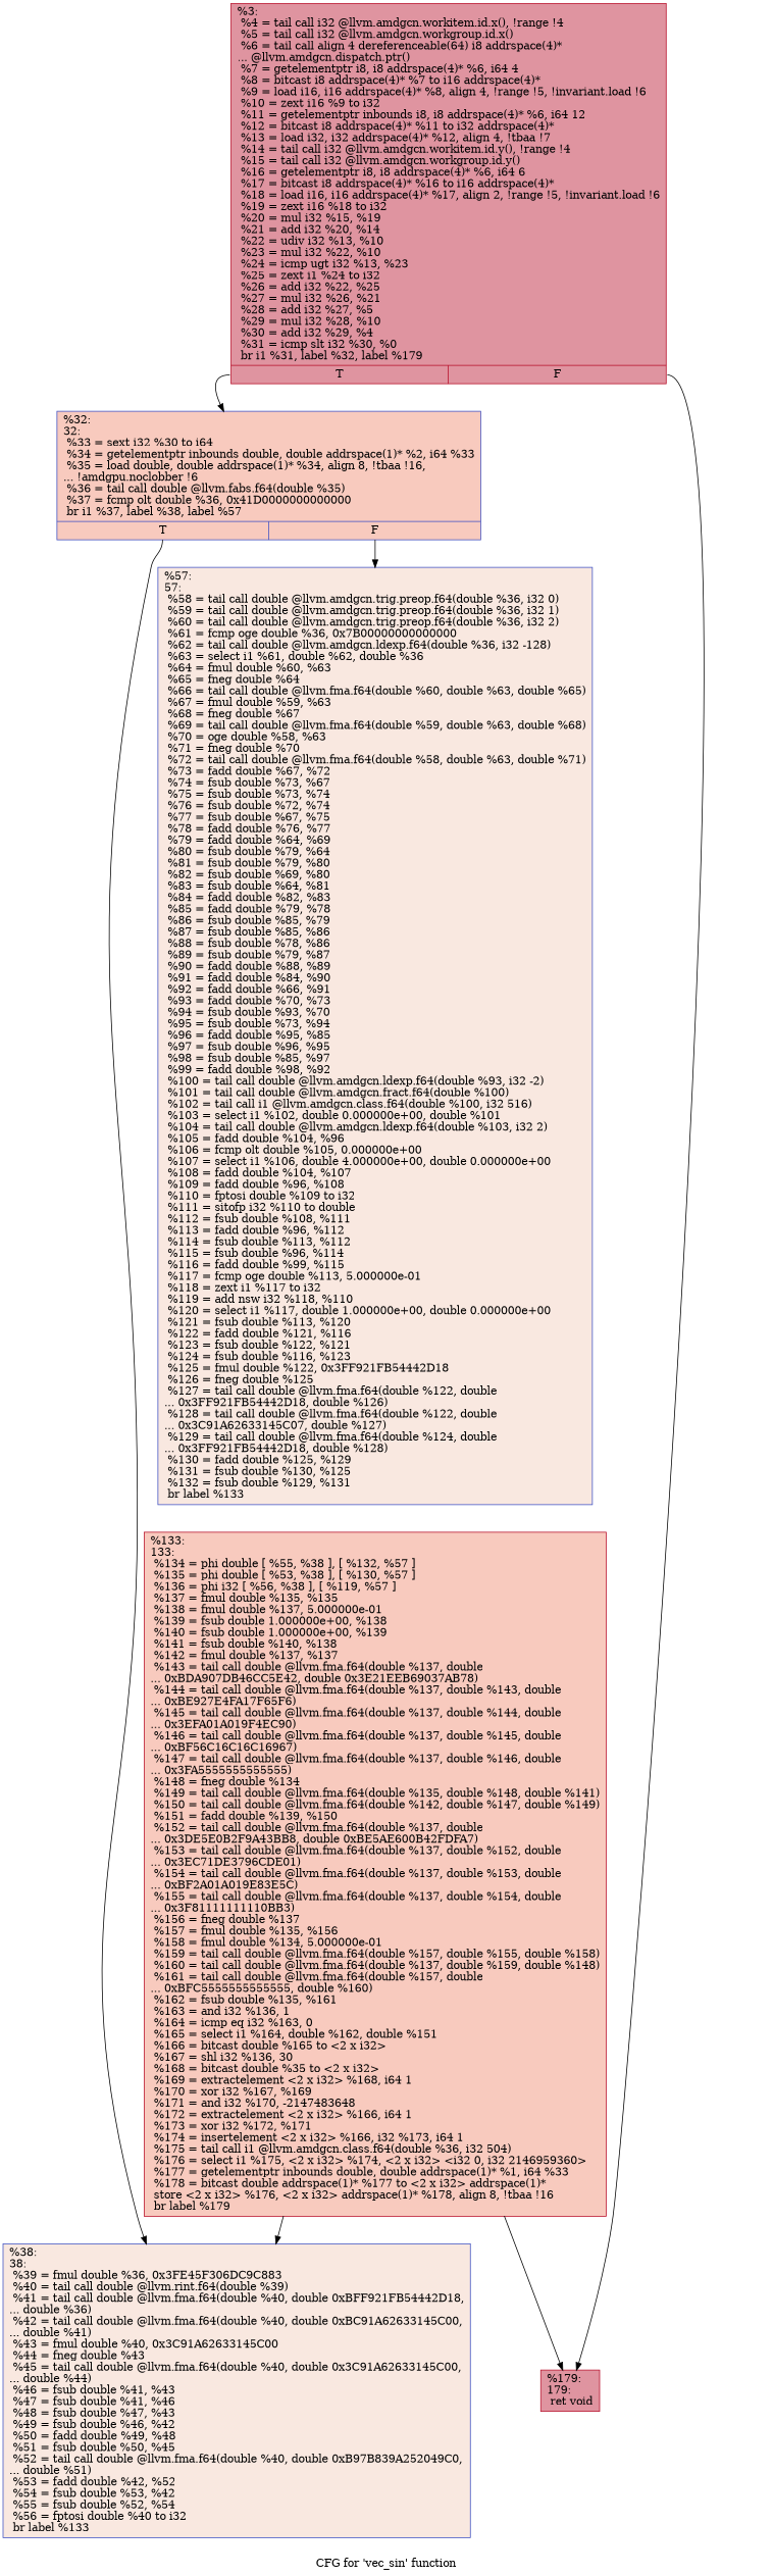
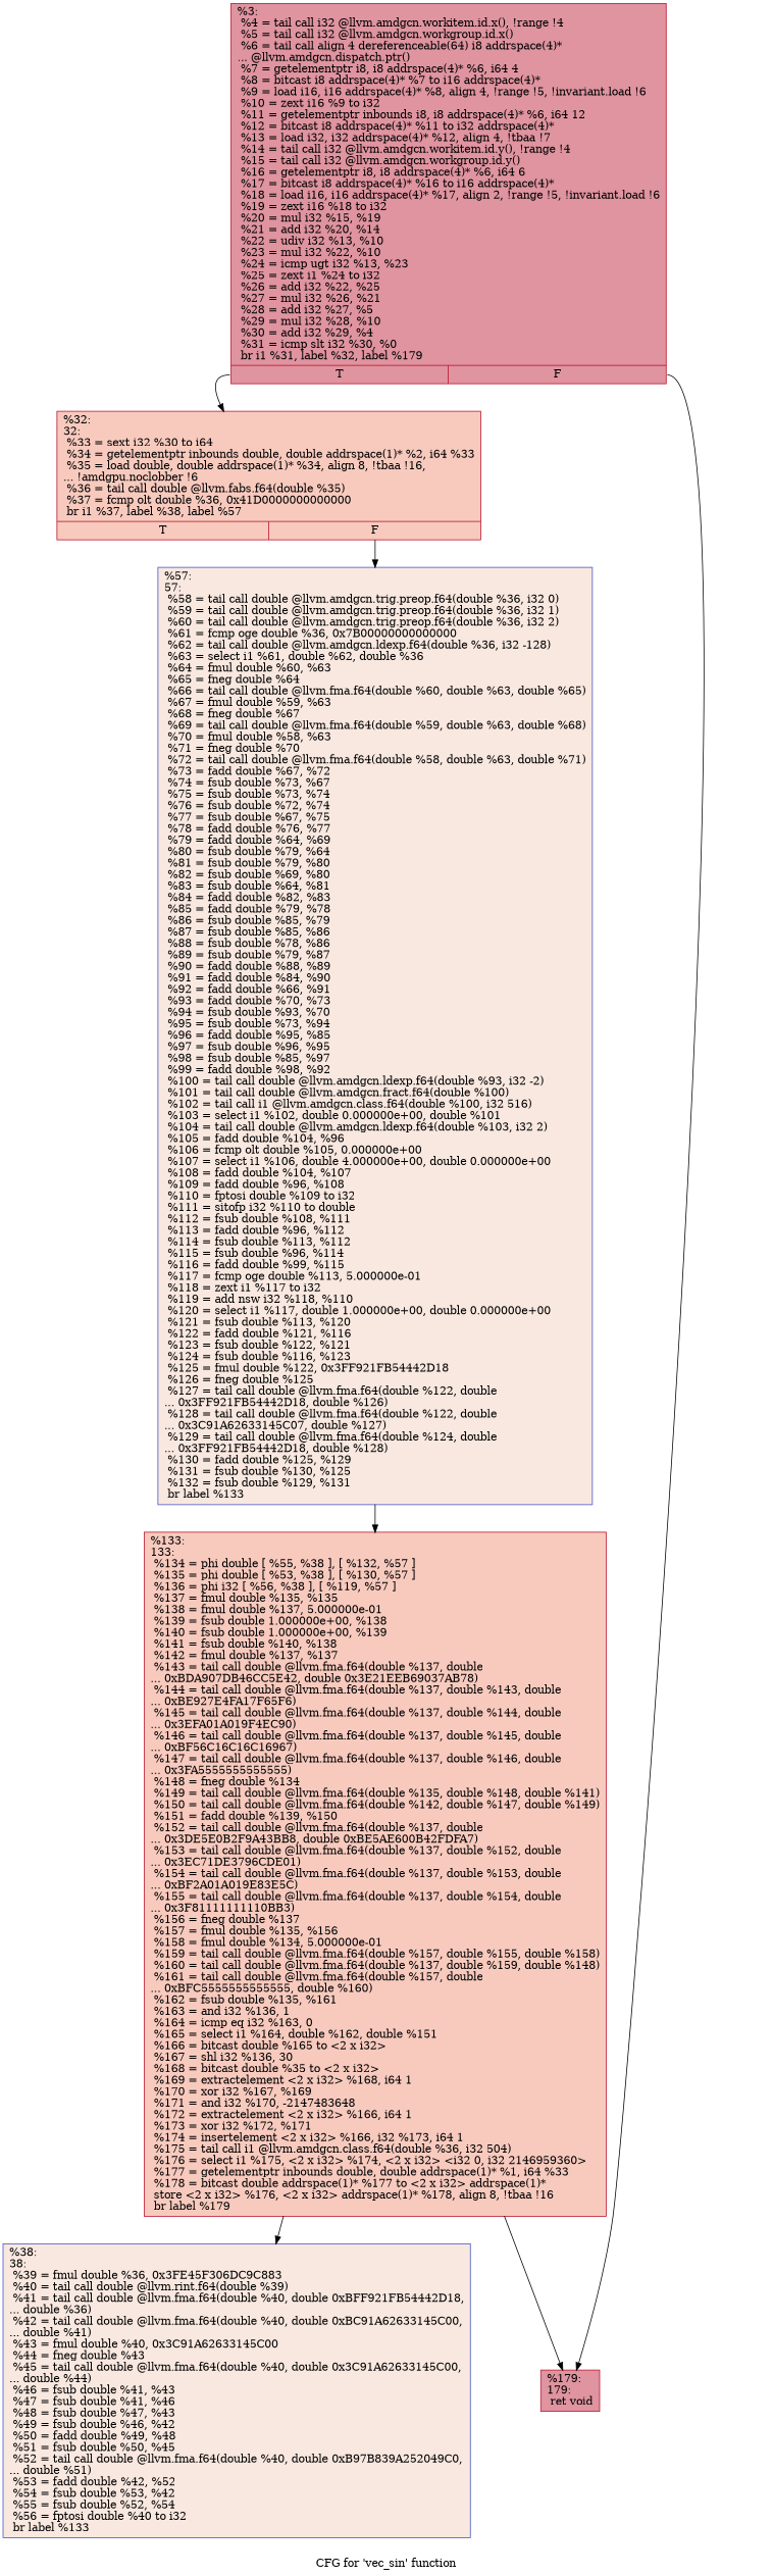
  digraph {
    label="CFG for 'vec_sin' function"
    node [color="#b70d28ff" fillcolor="#b70d2870" shape=record style=filled]
    n1 [label="{%3:\l  %4 = tail call i32 @llvm.amdgcn.workitem.id.x(), !range !4\l  %5 = tail call i32 @llvm.amdgcn.workgroup.id.x()\l  %6 = tail call align 4 dereferenceable(64) i8 addrspace(4)*\l... @llvm.amdgcn.dispatch.ptr()\l  %7 = getelementptr i8, i8 addrspace(4)* %6, i64 4\l  %8 = bitcast i8 addrspace(4)* %7 to i16 addrspace(4)*\l  %9 = load i16, i16 addrspace(4)* %8, align 4, !range !5, !invariant.load !6\l  %10 = zext i16 %9 to i32\l  %11 = getelementptr inbounds i8, i8 addrspace(4)* %6, i64 12\l  %12 = bitcast i8 addrspace(4)* %11 to i32 addrspace(4)*\l  %13 = load i32, i32 addrspace(4)* %12, align 4, !tbaa !7\l  %14 = tail call i32 @llvm.amdgcn.workitem.id.y(), !range !4\l  %15 = tail call i32 @llvm.amdgcn.workgroup.id.y()\l  %16 = getelementptr i8, i8 addrspace(4)* %6, i64 6\l  %17 = bitcast i8 addrspace(4)* %16 to i16 addrspace(4)*\l  %18 = load i16, i16 addrspace(4)* %17, align 2, !range !5, !invariant.load !6\l  %19 = zext i16 %18 to i32\l  %20 = mul i32 %15, %19\l  %21 = add i32 %20, %14\l  %22 = udiv i32 %13, %10\l  %23 = mul i32 %22, %10\l  %24 = icmp ugt i32 %13, %23\l  %25 = zext i1 %24 to i32\l  %26 = add i32 %22, %25\l  %27 = mul i32 %26, %21\l  %28 = add i32 %27, %5\l  %29 = mul i32 %28, %10\l  %30 = add i32 %29, %4\l  %31 = icmp slt i32 %30, %0\l  br i1 %31, label %32, label %179\l|{<s0>T|<s1>F}}"]
-   n2 [color="#3d50c3ff" fillcolor="#ef886b70" label="{%32:\l32:                                               \l  %33 = sext i32 %30 to i64\l  %34 = getelementptr inbounds double, double addrspace(1)* %2, i64 %33\l  %35 = load double, double addrspace(1)* %34, align 8, !tbaa !16,\l... !amdgpu.noclobber !6\l  %36 = tail call double @llvm.fabs.f64(double %35)\l  %37 = fcmp olt double %36, 0x41D0000000000000\l  br i1 %37, label %38, label %57\l|{<s0>T|<s1>F}}"]
+   n2 [fillcolor="#ef886b70" label="{%32:\l32:                                               \l  %33 = sext i32 %30 to i64\l  %34 = getelementptr inbounds double, double addrspace(1)* %2, i64 %33\l  %35 = load double, double addrspace(1)* %34, align 8, !tbaa !16,\l... !amdgpu.noclobber !6\l  %36 = tail call double @llvm.fabs.f64(double %35)\l  %37 = fcmp olt double %36, 0x41D0000000000000\l  br i1 %37, label %38, label %57\l|{<s0>T|<s1>F}}"]
    n3 [label="{%179:\l179:                                              \l  ret void\l}"]
    n4 [color="#3d50c3ff" fillcolor="#f1ccb870" label="{%38:\l38:                                               \l  %39 = fmul double %36, 0x3FE45F306DC9C883\l  %40 = tail call double @llvm.rint.f64(double %39)\l  %41 = tail call double @llvm.fma.f64(double %40, double 0xBFF921FB54442D18,\l... double %36)\l  %42 = tail call double @llvm.fma.f64(double %40, double 0xBC91A62633145C00,\l... double %41)\l  %43 = fmul double %40, 0x3C91A62633145C00\l  %44 = fneg double %43\l  %45 = tail call double @llvm.fma.f64(double %40, double 0x3C91A62633145C00,\l... double %44)\l  %46 = fsub double %41, %43\l  %47 = fsub double %41, %46\l  %48 = fsub double %47, %43\l  %49 = fsub double %46, %42\l  %50 = fadd double %49, %48\l  %51 = fsub double %50, %45\l  %52 = tail call double @llvm.fma.f64(double %40, double 0xB97B839A252049C0,\l... double %51)\l  %53 = fadd double %42, %52\l  %54 = fsub double %53, %42\l  %55 = fsub double %52, %54\l  %56 = fptosi double %40 to i32\l  br label %133\l}"]
-   n5 [color="#3d50c3ff" fillcolor="#f1ccb870" label="{%57:\l57:                                               \l  %58 = tail call double @llvm.amdgcn.trig.preop.f64(double %36, i32 0)\l  %59 = tail call double @llvm.amdgcn.trig.preop.f64(double %36, i32 1)\l  %60 = tail call double @llvm.amdgcn.trig.preop.f64(double %36, i32 2)\l  %61 = fcmp oge double %36, 0x7B00000000000000\l  %62 = tail call double @llvm.amdgcn.ldexp.f64(double %36, i32 -128)\l  %63 = select i1 %61, double %62, double %36\l  %64 = fmul double %60, %63\l  %65 = fneg double %64\l  %66 = tail call double @llvm.fma.f64(double %60, double %63, double %65)\l  %67 = fmul double %59, %63\l  %68 = fneg double %67\l  %69 = tail call double @llvm.fma.f64(double %59, double %63, double %68)\l  %70 = oge double %58, %63\l  %71 = fneg double %70\l  %72 = tail call double @llvm.fma.f64(double %58, double %63, double %71)\l  %73 = fadd double %67, %72\l  %74 = fsub double %73, %67\l  %75 = fsub double %73, %74\l  %76 = fsub double %72, %74\l  %77 = fsub double %67, %75\l  %78 = fadd double %76, %77\l  %79 = fadd double %64, %69\l  %80 = fsub double %79, %64\l  %81 = fsub double %79, %80\l  %82 = fsub double %69, %80\l  %83 = fsub double %64, %81\l  %84 = fadd double %82, %83\l  %85 = fadd double %79, %78\l  %86 = fsub double %85, %79\l  %87 = fsub double %85, %86\l  %88 = fsub double %78, %86\l  %89 = fsub double %79, %87\l  %90 = fadd double %88, %89\l  %91 = fadd double %84, %90\l  %92 = fadd double %66, %91\l  %93 = fadd double %70, %73\l  %94 = fsub double %93, %70\l  %95 = fsub double %73, %94\l  %96 = fadd double %95, %85\l  %97 = fsub double %96, %95\l  %98 = fsub double %85, %97\l  %99 = fadd double %98, %92\l  %100 = tail call double @llvm.amdgcn.ldexp.f64(double %93, i32 -2)\l  %101 = tail call double @llvm.amdgcn.fract.f64(double %100)\l  %102 = tail call i1 @llvm.amdgcn.class.f64(double %100, i32 516)\l  %103 = select i1 %102, double 0.000000e+00, double %101\l  %104 = tail call double @llvm.amdgcn.ldexp.f64(double %103, i32 2)\l  %105 = fadd double %104, %96\l  %106 = fcmp olt double %105, 0.000000e+00\l  %107 = select i1 %106, double 4.000000e+00, double 0.000000e+00\l  %108 = fadd double %104, %107\l  %109 = fadd double %96, %108\l  %110 = fptosi double %109 to i32\l  %111 = sitofp i32 %110 to double\l  %112 = fsub double %108, %111\l  %113 = fadd double %96, %112\l  %114 = fsub double %113, %112\l  %115 = fsub double %96, %114\l  %116 = fadd double %99, %115\l  %117 = fcmp oge double %113, 5.000000e-01\l  %118 = zext i1 %117 to i32\l  %119 = add nsw i32 %118, %110\l  %120 = select i1 %117, double 1.000000e+00, double 0.000000e+00\l  %121 = fsub double %113, %120\l  %122 = fadd double %121, %116\l  %123 = fsub double %122, %121\l  %124 = fsub double %116, %123\l  %125 = fmul double %122, 0x3FF921FB54442D18\l  %126 = fneg double %125\l  %127 = tail call double @llvm.fma.f64(double %122, double\l... 0x3FF921FB54442D18, double %126)\l  %128 = tail call double @llvm.fma.f64(double %122, double\l... 0x3C91A62633145C07, double %127)\l  %129 = tail call double @llvm.fma.f64(double %124, double\l... 0x3FF921FB54442D18, double %128)\l  %130 = fadd double %125, %129\l  %131 = fsub double %130, %125\l  %132 = fsub double %129, %131\l  br label %133\l}"]
+   n5 [color="#3d50c3ff" fillcolor="#f1ccb870" label="{%57:\l57:                                               \l  %58 = tail call double @llvm.amdgcn.trig.preop.f64(double %36, i32 0)\l  %59 = tail call double @llvm.amdgcn.trig.preop.f64(double %36, i32 1)\l  %60 = tail call double @llvm.amdgcn.trig.preop.f64(double %36, i32 2)\l  %61 = fcmp oge double %36, 0x7B00000000000000\l  %62 = tail call double @llvm.amdgcn.ldexp.f64(double %36, i32 -128)\l  %63 = select i1 %61, double %62, double %36\l  %64 = fmul double %60, %63\l  %65 = fneg double %64\l  %66 = tail call double @llvm.fma.f64(double %60, double %63, double %65)\l  %67 = fmul double %59, %63\l  %68 = fneg double %67\l  %69 = tail call double @llvm.fma.f64(double %59, double %63, double %68)\l  %70 = fmul double %58, %63\l  %71 = fneg double %70\l  %72 = tail call double @llvm.fma.f64(double %58, double %63, double %71)\l  %73 = fadd double %67, %72\l  %74 = fsub double %73, %67\l  %75 = fsub double %73, %74\l  %76 = fsub double %72, %74\l  %77 = fsub double %67, %75\l  %78 = fadd double %76, %77\l  %79 = fadd double %64, %69\l  %80 = fsub double %79, %64\l  %81 = fsub double %79, %80\l  %82 = fsub double %69, %80\l  %83 = fsub double %64, %81\l  %84 = fadd double %82, %83\l  %85 = fadd double %79, %78\l  %86 = fsub double %85, %79\l  %87 = fsub double %85, %86\l  %88 = fsub double %78, %86\l  %89 = fsub double %79, %87\l  %90 = fadd double %88, %89\l  %91 = fadd double %84, %90\l  %92 = fadd double %66, %91\l  %93 = fadd double %70, %73\l  %94 = fsub double %93, %70\l  %95 = fsub double %73, %94\l  %96 = fadd double %95, %85\l  %97 = fsub double %96, %95\l  %98 = fsub double %85, %97\l  %99 = fadd double %98, %92\l  %100 = tail call double @llvm.amdgcn.ldexp.f64(double %93, i32 -2)\l  %101 = tail call double @llvm.amdgcn.fract.f64(double %100)\l  %102 = tail call i1 @llvm.amdgcn.class.f64(double %100, i32 516)\l  %103 = select i1 %102, double 0.000000e+00, double %101\l  %104 = tail call double @llvm.amdgcn.ldexp.f64(double %103, i32 2)\l  %105 = fadd double %104, %96\l  %106 = fcmp olt double %105, 0.000000e+00\l  %107 = select i1 %106, double 4.000000e+00, double 0.000000e+00\l  %108 = fadd double %104, %107\l  %109 = fadd double %96, %108\l  %110 = fptosi double %109 to i32\l  %111 = sitofp i32 %110 to double\l  %112 = fsub double %108, %111\l  %113 = fadd double %96, %112\l  %114 = fsub double %113, %112\l  %115 = fsub double %96, %114\l  %116 = fadd double %99, %115\l  %117 = fcmp oge double %113, 5.000000e-01\l  %118 = zext i1 %117 to i32\l  %119 = add nsw i32 %118, %110\l  %120 = select i1 %117, double 1.000000e+00, double 0.000000e+00\l  %121 = fsub double %113, %120\l  %122 = fadd double %121, %116\l  %123 = fsub double %122, %121\l  %124 = fsub double %116, %123\l  %125 = fmul double %122, 0x3FF921FB54442D18\l  %126 = fneg double %125\l  %127 = tail call double @llvm.fma.f64(double %122, double\l... 0x3FF921FB54442D18, double %126)\l  %128 = tail call double @llvm.fma.f64(double %122, double\l... 0x3C91A62633145C07, double %127)\l  %129 = tail call double @llvm.fma.f64(double %124, double\l... 0x3FF921FB54442D18, double %128)\l  %130 = fadd double %125, %129\l  %131 = fsub double %130, %125\l  %132 = fsub double %129, %131\l  br label %133\l}"]
    n6 [fillcolor="#ef886b70" label="{%133:\l133:                                              \l  %134 = phi double [ %55, %38 ], [ %132, %57 ]\l  %135 = phi double [ %53, %38 ], [ %130, %57 ]\l  %136 = phi i32 [ %56, %38 ], [ %119, %57 ]\l  %137 = fmul double %135, %135\l  %138 = fmul double %137, 5.000000e-01\l  %139 = fsub double 1.000000e+00, %138\l  %140 = fsub double 1.000000e+00, %139\l  %141 = fsub double %140, %138\l  %142 = fmul double %137, %137\l  %143 = tail call double @llvm.fma.f64(double %137, double\l... 0xBDA907DB46CC5E42, double 0x3E21EEB69037AB78)\l  %144 = tail call double @llvm.fma.f64(double %137, double %143, double\l... 0xBE927E4FA17F65F6)\l  %145 = tail call double @llvm.fma.f64(double %137, double %144, double\l... 0x3EFA01A019F4EC90)\l  %146 = tail call double @llvm.fma.f64(double %137, double %145, double\l... 0xBF56C16C16C16967)\l  %147 = tail call double @llvm.fma.f64(double %137, double %146, double\l... 0x3FA5555555555555)\l  %148 = fneg double %134\l  %149 = tail call double @llvm.fma.f64(double %135, double %148, double %141)\l  %150 = tail call double @llvm.fma.f64(double %142, double %147, double %149)\l  %151 = fadd double %139, %150\l  %152 = tail call double @llvm.fma.f64(double %137, double\l... 0x3DE5E0B2F9A43BB8, double 0xBE5AE600B42FDFA7)\l  %153 = tail call double @llvm.fma.f64(double %137, double %152, double\l... 0x3EC71DE3796CDE01)\l  %154 = tail call double @llvm.fma.f64(double %137, double %153, double\l... 0xBF2A01A019E83E5C)\l  %155 = tail call double @llvm.fma.f64(double %137, double %154, double\l... 0x3F81111111110BB3)\l  %156 = fneg double %137\l  %157 = fmul double %135, %156\l  %158 = fmul double %134, 5.000000e-01\l  %159 = tail call double @llvm.fma.f64(double %157, double %155, double %158)\l  %160 = tail call double @llvm.fma.f64(double %137, double %159, double %148)\l  %161 = tail call double @llvm.fma.f64(double %157, double\l... 0xBFC5555555555555, double %160)\l  %162 = fsub double %135, %161\l  %163 = and i32 %136, 1\l  %164 = icmp eq i32 %163, 0\l  %165 = select i1 %164, double %162, double %151\l  %166 = bitcast double %165 to \<2 x i32\>\l  %167 = shl i32 %136, 30\l  %168 = bitcast double %35 to \<2 x i32\>\l  %169 = extractelement \<2 x i32\> %168, i64 1\l  %170 = xor i32 %167, %169\l  %171 = and i32 %170, -2147483648\l  %172 = extractelement \<2 x i32\> %166, i64 1\l  %173 = xor i32 %172, %171\l  %174 = insertelement \<2 x i32\> %166, i32 %173, i64 1\l  %175 = tail call i1 @llvm.amdgcn.class.f64(double %36, i32 504)\l  %176 = select i1 %175, \<2 x i32\> %174, \<2 x i32\> \<i32 0, i32 2146959360\>\l  %177 = getelementptr inbounds double, double addrspace(1)* %1, i64 %33\l  %178 = bitcast double addrspace(1)* %177 to \<2 x i32\> addrspace(1)*\l  store \<2 x i32\> %176, \<2 x i32\> addrspace(1)* %178, align 8, !tbaa !16\l  br label %179\l}"]
    n1 -> n2 [tailport=s0]
    n1 -> n3 [tailport=s1]
-   n2 -> n4 [tailport=s0]
    n2 -> n5 [tailport=s1]
+   n5 -> n6
    n6 -> n3
    n6 -> n4
  }
